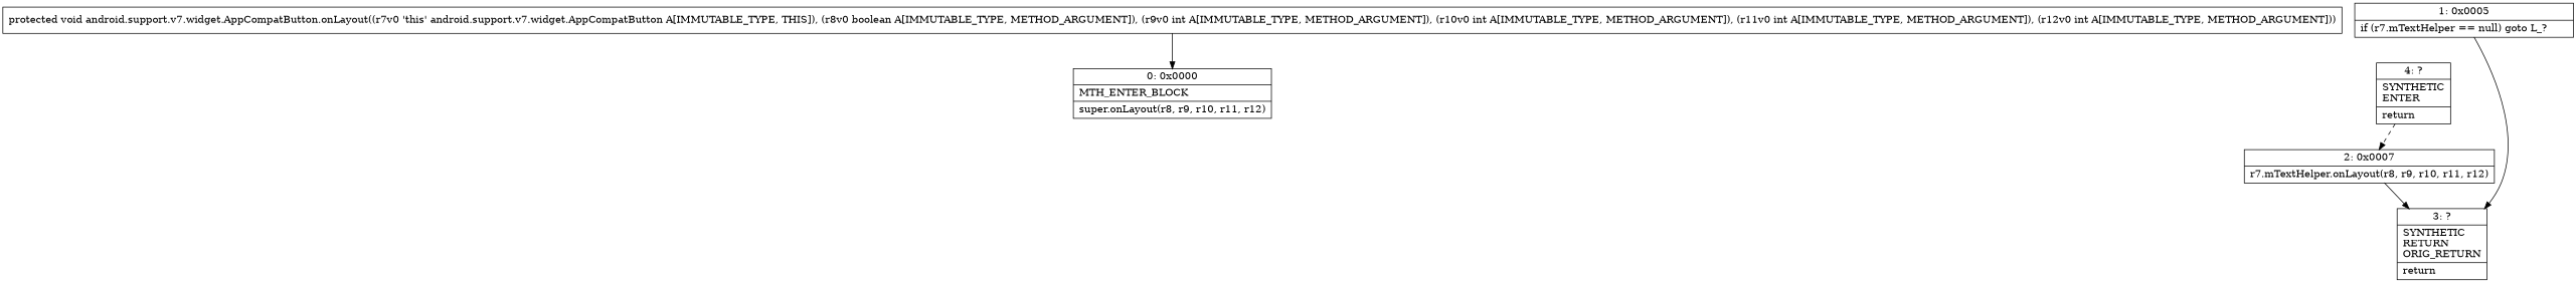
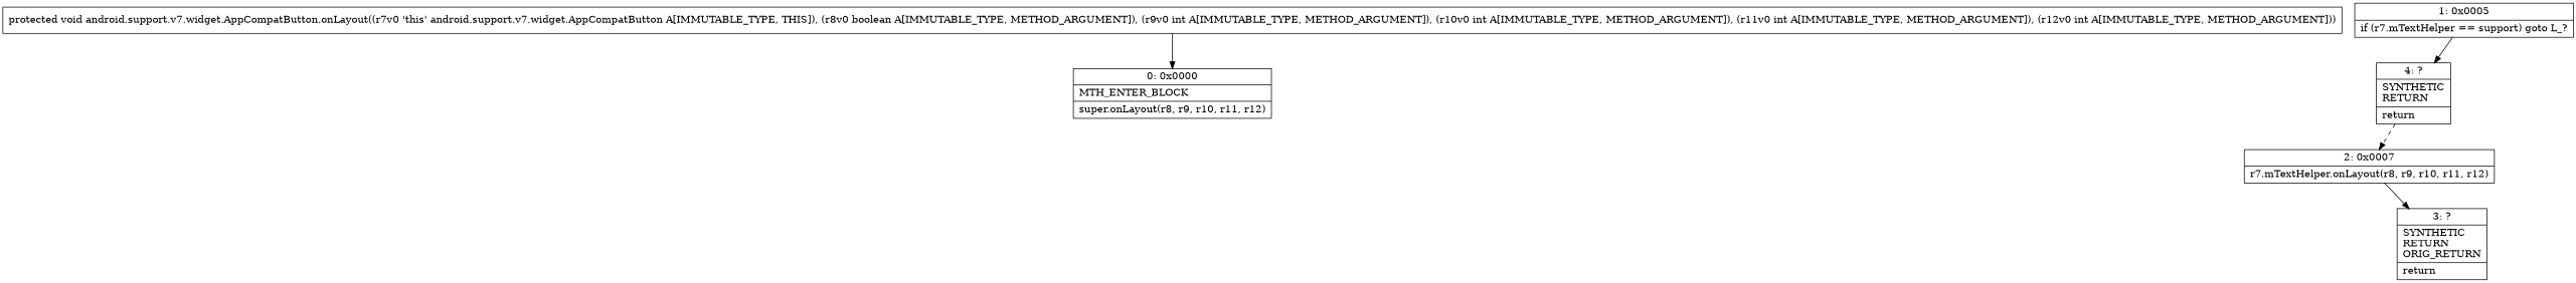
  digraph {
    node [shape=record]
    n1 [label="{0\:\ 0x0000|MTH_ENTER_BLOCK\l|super.onLayout(r8, r9, r10, r11, r12)\l}"]
-   n2 [label="{1\:\ 0x0005|if (r7.mTextHelper == null) goto L_?\l}"]
-   n3 [label="{4\:\ ?|SYNTHETIC\lENTER\l|return\l}"]
+   n2 [label="{1\:\ 0x0005|if (r7.mTextHelper == support) goto L_?\l}"]
+   n3 [label="{4\:\ ?|SYNTHETIC\lRETURN\l|return\l}"]
    n4 [label="{2\:\ 0x0007|r7.mTextHelper.onLayout(r8, r9, r10, r11, r12)\l}"]
    n5 [label="{3\:\ ?|SYNTHETIC\lRETURN\lORIG_RETURN\l|return\l}"]
    n6 [label="{protected void android.support.v7.widget.AppCompatButton.onLayout((r7v0 'this' android.support.v7.widget.AppCompatButton A[IMMUTABLE_TYPE, THIS]), (r8v0 boolean A[IMMUTABLE_TYPE, METHOD_ARGUMENT]), (r9v0 int A[IMMUTABLE_TYPE, METHOD_ARGUMENT]), (r10v0 int A[IMMUTABLE_TYPE, METHOD_ARGUMENT]), (r11v0 int A[IMMUTABLE_TYPE, METHOD_ARGUMENT]), (r12v0 int A[IMMUTABLE_TYPE, METHOD_ARGUMENT])) }"]
-   n2 -> n5
+   n2 -> n3
    n3 -> n4 [style=dashed]
    n4 -> n5
    n6 -> n1
  }
